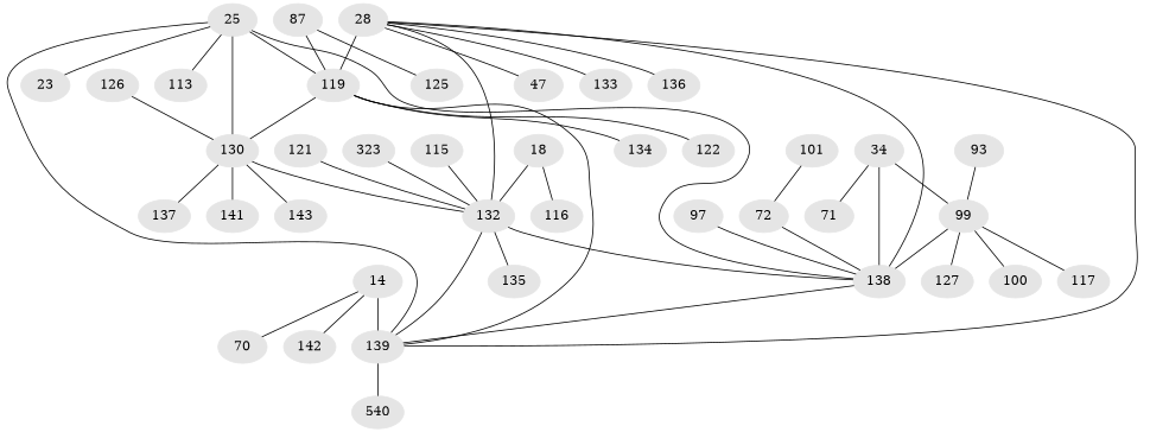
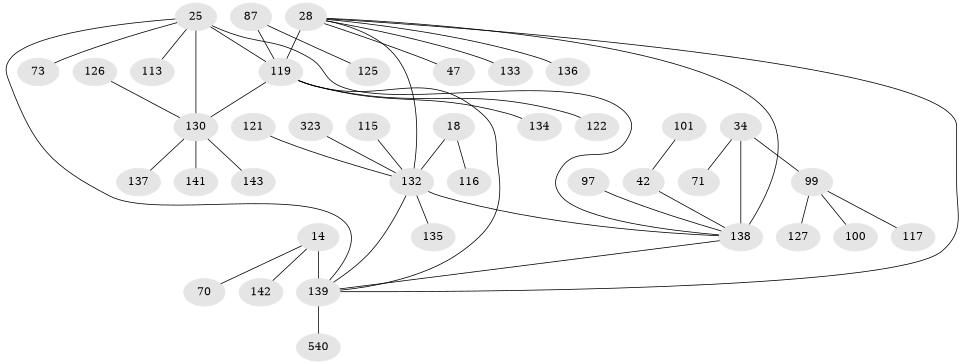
  graph {
    node [color=gray90 style=filled]
    14 [super="+8"]
    70
    139 [super="+83+131+76+82+103+11+53+63+67+91+95+109+112+114+128+129"]
    142
    n5 [label=540 super="+54"]
    18 [super="+17"]
    116
    132 [super="+99+106+108"]
    138 [super="+110+35+40+58+59+64"]
    135
    28 [super="+27"]
    47
    119 [super="+75+26+85+23+41"]
    133 [super="+107"]
    136
    130 [super="+7+57+69+77+81+88+102+105+120+124+4"]
    122 [super="+42"]
    134
    34 [super="+31"]
    71
    n21 [label=99 super="+32+36+62"]
    100
    117
    127
    n25 [label=25 super="+6"]
-   73 [label=23]
+   73
    113
    137 [super="+46"]
    141
    143 [super="+45+118"]
-   72 [super="+39"]
+   72 [super="+39" label=42]
    87
    125
-   93
    97 [super="+90"]
    101
    115
    121
    n39 [label=323 super="+104"]
    126
    14 -- 70
    14 -- 139 [weight=10]
    14 -- 142
    139 -- n5
    18 -- 116
    18 -- 132 [weight=10]
    132 -- 139
    132 -- 138 [weight=2]
    132 -- 135
    138 -- 139 [weight=2]
    28 -- 139
    28 -- 132 [weight=3]
    28 -- 138 [weight=2]
    28 -- 47
    28 -- 119 [weight=12]
    28 -- 133
    28 -- 136
    119 -- 139
    119 -- 130
    119 -- 122
    119 -- 134
-   130 -- 132
    130 -- 137
    130 -- 141
    130 -- 143
    34 -- 138 [weight=7]
    34 -- 71
    34 -- n21 [weight=4]
-   n21 -- 138 [weight=6]
    n21 -- 100
    n21 -- 117
    n21 -- 127
    n25 -- 139
    n25 -- 138
    n25 -- 119
    n25 -- 130 [weight=12]
    n25 -- 73
    n25 -- 113
    72 -- 138
    87 -- 119
    87 -- 125
-   93 -- n21
    97 -- 138
    101 -- 72
    115 -- 132
    121 -- 132
    n39 -- 132
    126 -- 130
  }
